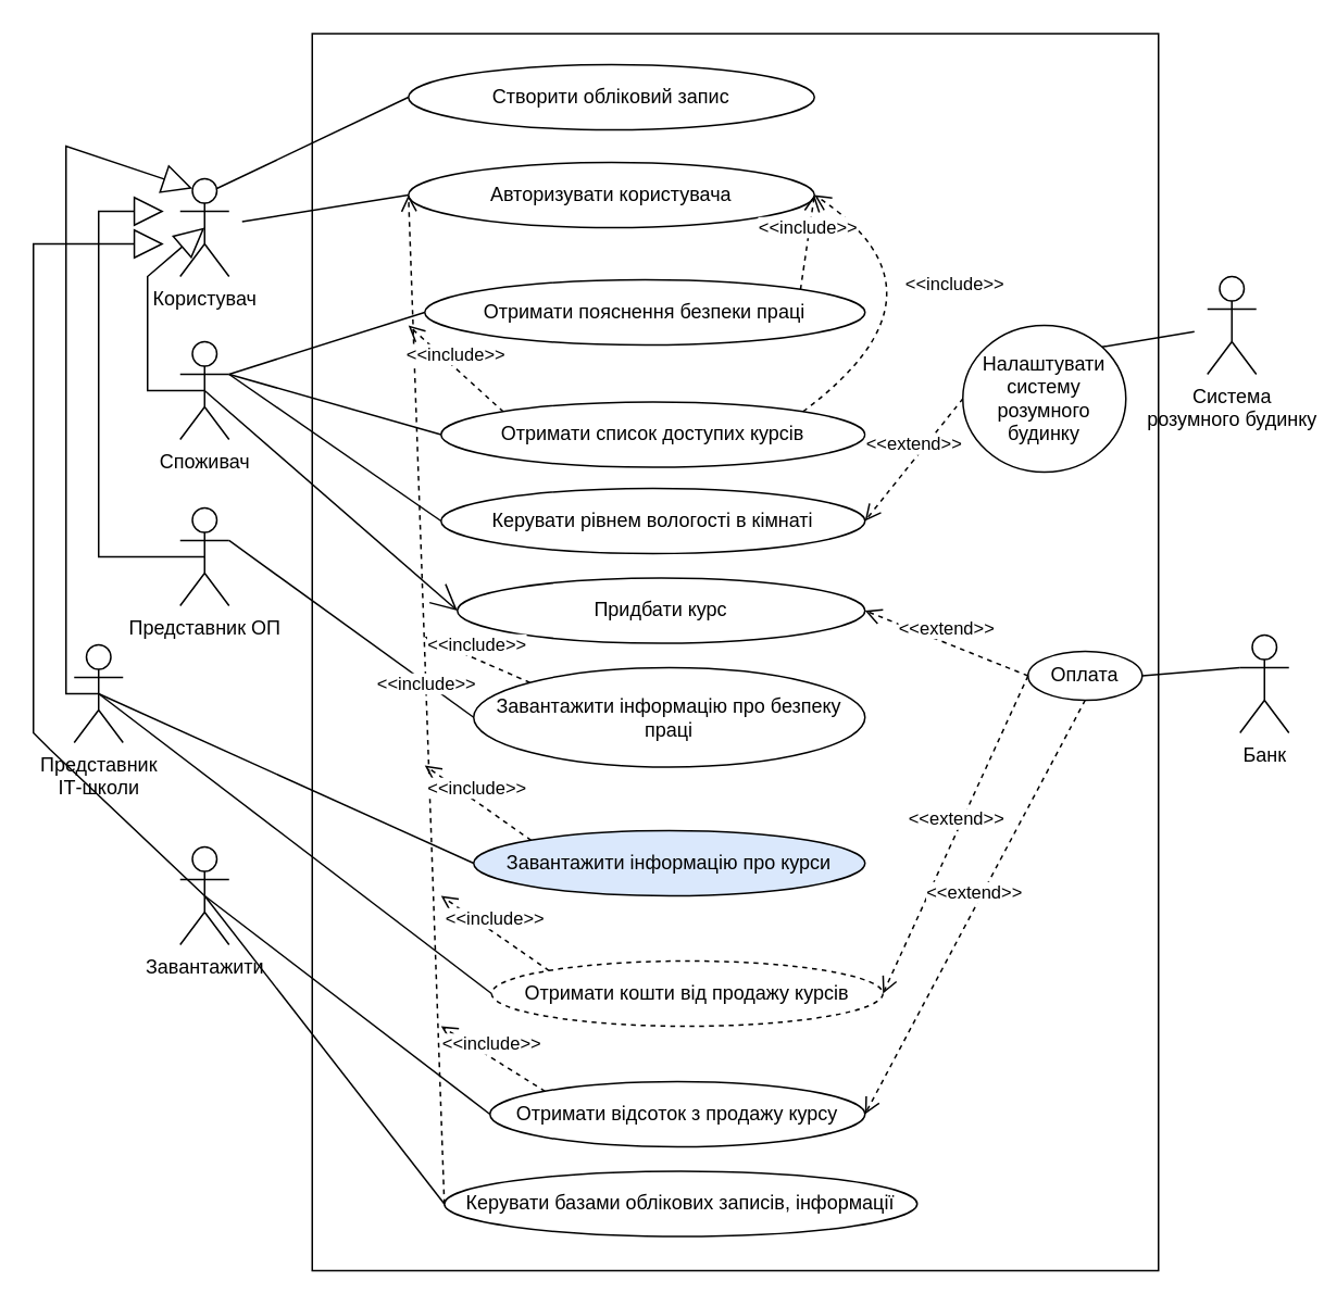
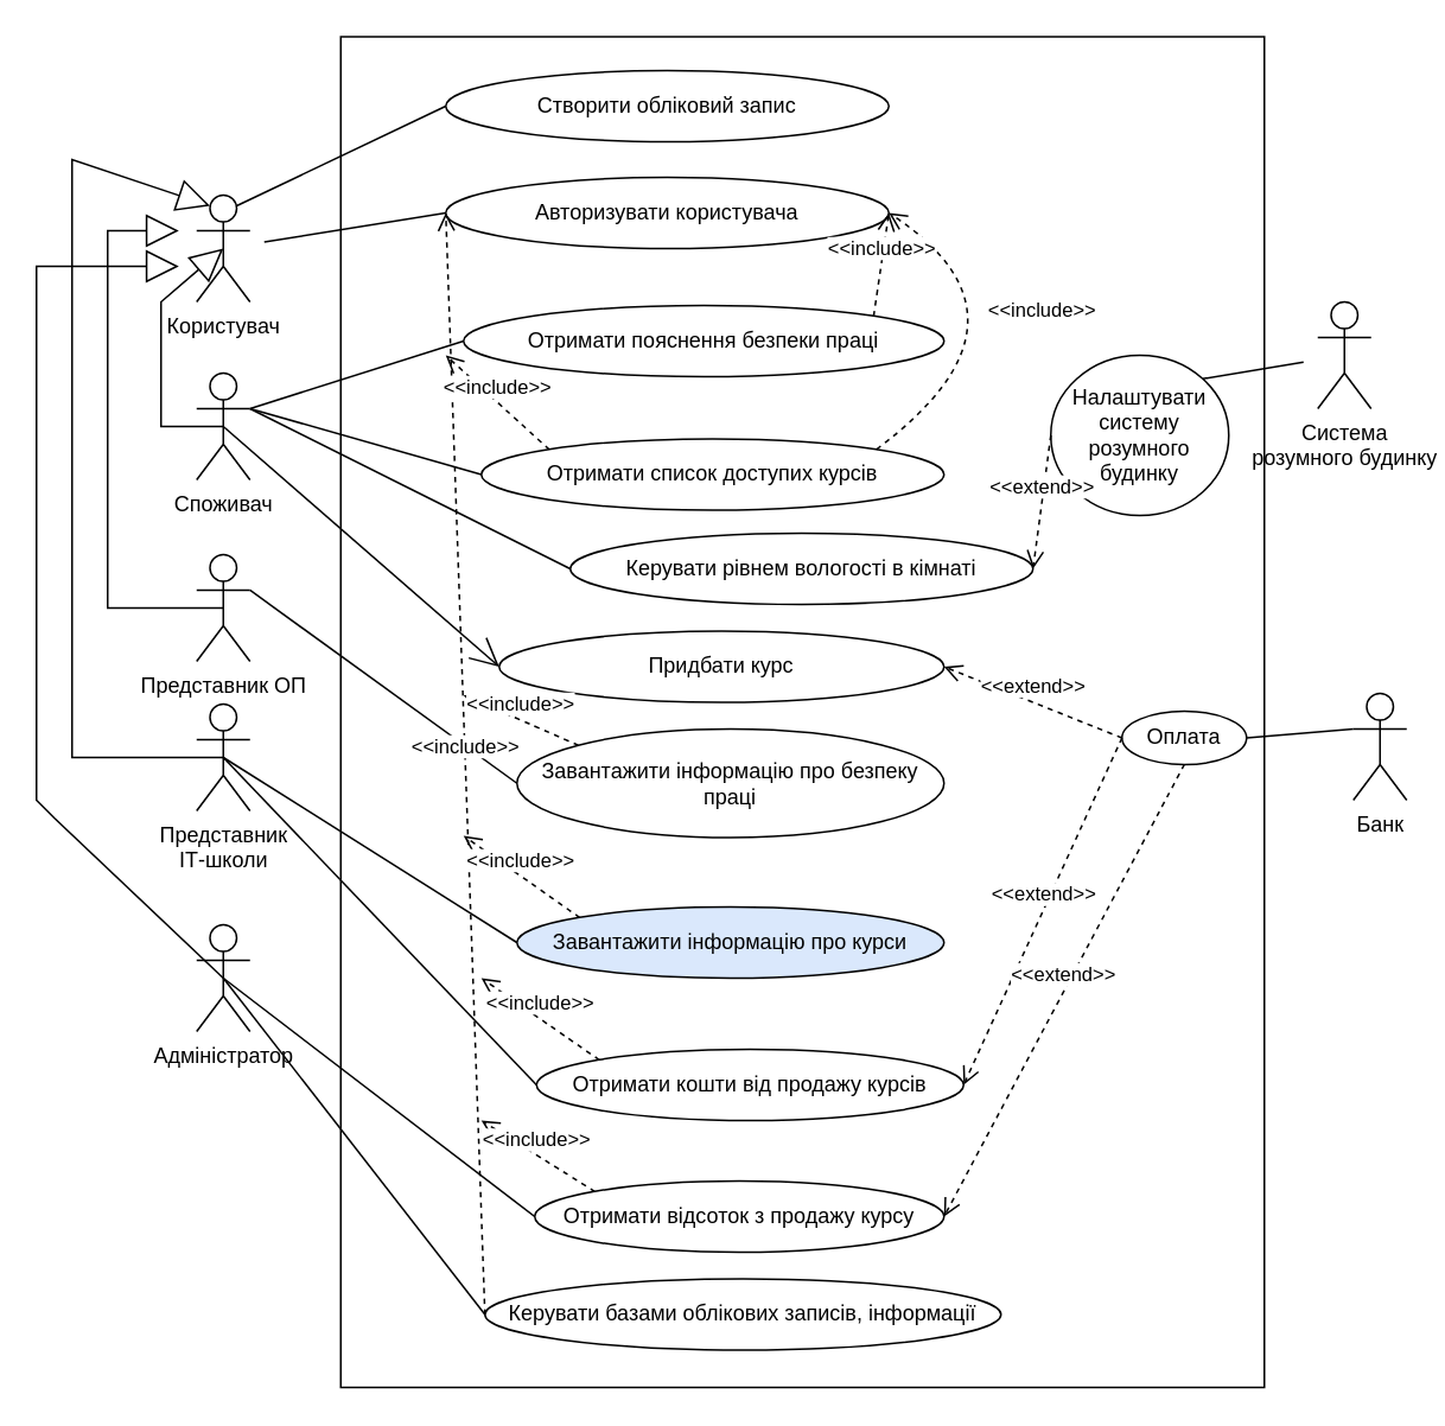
  <mxCell id="0" />
  <mxCell id="1" parent="0" />
  <mxCell id="2" value="" style="rounded=0;whiteSpace=wrap;html=1;hachureGap=4;" parent="1" vertex="1"><mxGeometry x="191" y="20" width="519" height="759" as="geometry" /></mxCell>
  <mxCell id="3" value="Створити обліковий запис" style="ellipse;whiteSpace=wrap;html=1;hachureGap=4;" parent="1" vertex="1"><mxGeometry x="250" y="39" width="249" height="40" as="geometry" /></mxCell>
  <mxCell id="4" value="Авторизувати користувача" style="ellipse;whiteSpace=wrap;html=1;hachureGap=4;" parent="1" vertex="1"><mxGeometry x="250" y="99" width="249" height="40" as="geometry" /></mxCell>
  <mxCell id="5" value="Отримати пояснення безпеки праці" style="ellipse;whiteSpace=wrap;html=1;hachureGap=4;" parent="1" vertex="1"><mxGeometry x="260" y="171" width="270" height="40" as="geometry" /></mxCell>
  <mxCell id="6" value="Завантажити інформацію про безпеку праці" style="ellipse;whiteSpace=wrap;html=1;hachureGap=4;" parent="1" vertex="1"><mxGeometry x="290" y="409" width="240" height="61" as="geometry" /></mxCell>
  <mxCell id="7" value="Отримати список доступих курсів" style="ellipse;whiteSpace=wrap;html=1;hachureGap=4;" parent="1" vertex="1"><mxGeometry x="270" y="246" width="260" height="40" as="geometry" /></mxCell>
- <mxCell id="8" value="Керувати рівнем вологості в кімнаті" style="ellipse;whiteSpace=wrap;html=1;hachureGap=4;" parent="1" vertex="1"><mxGeometry x="270" y="299" width="260" height="40" as="geometry" /></mxCell>
+ <mxCell id="8" value="Керувати рівнем вологості в кімнаті" style="ellipse;whiteSpace=wrap;html=1;hachureGap=4;" parent="1" vertex="1"><mxGeometry x="320" y="299" width="260" height="40" as="geometry" /></mxCell>
  <mxCell id="9" value="Придбати курс" style="ellipse;whiteSpace=wrap;html=1;hachureGap=4;" parent="1" vertex="1"><mxGeometry x="280" y="354" width="250" height="40" as="geometry" /></mxCell>
  <mxCell id="10" value="Отримати відсоток з продажу курсу" style="ellipse;whiteSpace=wrap;html=1;hachureGap=4;" parent="1" vertex="1"><mxGeometry x="300" y="663" width="230" height="40" as="geometry" /></mxCell>
  <mxCell id="11" value="Керувати базами облікових записів, інформації" style="ellipse;whiteSpace=wrap;html=1;hachureGap=4;" parent="1" vertex="1"><mxGeometry x="272" y="718" width="290" height="40" as="geometry" /></mxCell>
  <mxCell id="12" value="Завантажити інформацію про курси" style="ellipse;whiteSpace=wrap;html=1;hachureGap=4;fillColor=#dae8fc;" parent="1" vertex="1"><mxGeometry x="290" y="509" width="240" height="40" as="geometry" /></mxCell>
- <mxCell id="13" value="Отримати кошти від продажу курсів" style="ellipse;whiteSpace=wrap;html=1;hachureGap=4;dashed=1;" parent="1" vertex="1"><mxGeometry x="301" y="589" width="240" height="40" as="geometry" /></mxCell>
+ <mxCell id="13" value="Отримати кошти від продажу курсів" style="ellipse;whiteSpace=wrap;html=1;hachureGap=4;" parent="1" vertex="1"><mxGeometry x="301" y="589" width="240" height="40" as="geometry" /></mxCell>
  <mxCell id="14" value="Налаштувати систему розумного будинку" style="ellipse;whiteSpace=wrap;html=1;hachureGap=4;" parent="1" vertex="1"><mxGeometry x="590" y="199" width="100" height="90" as="geometry" /></mxCell>
  <mxCell id="15" value="Користувач" style="shape=umlActor;verticalLabelPosition=bottom;verticalAlign=top;html=1;outlineConnect=0;hachureGap=4;" parent="1" vertex="1"><mxGeometry x="110" y="109" width="30" height="60" as="geometry" /></mxCell>
  <mxCell id="16" value="" style="endArrow=none;html=1;rounded=0;startSize=14;endSize=14;sourcePerimeterSpacing=8;targetPerimeterSpacing=8;curved=1;exitX=0.75;exitY=0.1;exitDx=0;exitDy=0;exitPerimeter=0;entryX=0;entryY=0.5;entryDx=0;entryDy=0;" parent="1" source="15" target="3" edge="1"><mxGeometry width="50" height="50" relative="1" as="geometry"><mxPoint x="165" y="347" as="sourcePoint" /><mxPoint x="215" y="297" as="targetPoint" /></mxGeometry></mxCell>
  <mxCell id="17" value="" style="endArrow=none;html=1;rounded=0;startSize=14;endSize=14;sourcePerimeterSpacing=8;targetPerimeterSpacing=8;curved=1;entryX=0;entryY=0.5;entryDx=0;entryDy=0;" parent="1" source="15" target="4" edge="1"><mxGeometry width="50" height="50" relative="1" as="geometry"><mxPoint x="142.5" y="125" as="sourcePoint" /><mxPoint x="219" y="69" as="targetPoint" /></mxGeometry></mxCell>
  <mxCell id="18" value="Споживач" style="shape=umlActor;verticalLabelPosition=bottom;verticalAlign=top;html=1;outlineConnect=0;hachureGap=4;" parent="1" vertex="1"><mxGeometry x="110" y="209" width="30" height="60" as="geometry" /></mxCell>
  <mxCell id="19" value="" style="endArrow=none;html=1;rounded=0;startSize=14;endSize=14;sourcePerimeterSpacing=8;targetPerimeterSpacing=8;curved=1;entryX=0;entryY=0.5;entryDx=0;entryDy=0;exitX=1;exitY=0.333;exitDx=0;exitDy=0;exitPerimeter=0;" parent="1" source="18" target="5" edge="1"><mxGeometry width="50" height="50" relative="1" as="geometry"><mxPoint x="158" y="143.524" as="sourcePoint" /><mxPoint x="219" y="129" as="targetPoint" /></mxGeometry></mxCell>
  <mxCell id="20" value="" style="endArrow=none;html=1;rounded=0;startSize=14;endSize=14;sourcePerimeterSpacing=8;targetPerimeterSpacing=8;curved=1;entryX=0;entryY=0.5;entryDx=0;entryDy=0;exitX=1;exitY=0.333;exitDx=0;exitDy=0;exitPerimeter=0;" parent="1" source="18" target="7" edge="1"><mxGeometry width="50" height="50" relative="1" as="geometry"><mxPoint x="150" y="239" as="sourcePoint" /><mxPoint x="250" y="179" as="targetPoint" /></mxGeometry></mxCell>
  <mxCell id="21" value="" style="endArrow=none;html=1;rounded=0;startSize=14;endSize=14;sourcePerimeterSpacing=8;targetPerimeterSpacing=8;curved=1;entryX=0;entryY=0.5;entryDx=0;entryDy=0;" parent="1" target="8" edge="1"><mxGeometry width="50" height="50" relative="1" as="geometry"><mxPoint x="140" y="229" as="sourcePoint" /><mxPoint x="260" y="189" as="targetPoint" /></mxGeometry></mxCell>
  <mxCell id="22" value="" style="endArrow=open;html=1;rounded=0;startSize=14;endSize=14;sourcePerimeterSpacing=8;targetPerimeterSpacing=8;curved=1;entryX=0;entryY=0.5;entryDx=0;entryDy=0;exitX=0.5;exitY=0.5;exitDx=0;exitDy=0;exitPerimeter=0;" parent="1" source="18" target="9" edge="1"><mxGeometry width="50" height="50" relative="1" as="geometry"><mxPoint x="170" y="259" as="sourcePoint" /><mxPoint x="270" y="199" as="targetPoint" /></mxGeometry></mxCell>
  <mxCell id="23" value="Представник ОП" style="shape=umlActor;verticalLabelPosition=bottom;verticalAlign=top;html=1;outlineConnect=0;hachureGap=4;" parent="1" vertex="1"><mxGeometry x="110" y="311" width="30" height="60" as="geometry" /></mxCell>
  <mxCell id="24" value="" style="endArrow=none;html=1;rounded=0;startSize=14;endSize=14;sourcePerimeterSpacing=8;targetPerimeterSpacing=8;curved=1;entryX=0;entryY=0.5;entryDx=0;entryDy=0;exitX=1;exitY=0.333;exitDx=0;exitDy=0;exitPerimeter=0;" parent="1" source="23" target="6" edge="1"><mxGeometry width="50" height="50" relative="1" as="geometry"><mxPoint x="135" y="249" as="sourcePoint" /><mxPoint x="250" y="339" as="targetPoint" /></mxGeometry></mxCell>
  <mxCell id="25" value="" style="endArrow=none;html=1;rounded=0;startSize=14;endSize=14;sourcePerimeterSpacing=8;targetPerimeterSpacing=8;curved=1;entryX=0;entryY=0.5;entryDx=0;entryDy=0;exitX=0.5;exitY=0.5;exitDx=0;exitDy=0;exitPerimeter=0;" parent="1" source="26" target="12" edge="1"><mxGeometry width="50" height="50" relative="1" as="geometry"><mxPoint x="145" y="259" as="sourcePoint" /><mxPoint x="260" y="349" as="targetPoint" /></mxGeometry></mxCell>
- <mxCell id="26" value="Представник &lt;br&gt;ІТ-школи" style="shape=umlActor;verticalLabelPosition=bottom;verticalAlign=top;html=1;outlineConnect=0;hachureGap=4;" parent="1" vertex="1"><mxGeometry x="45" y="395" width="30" height="60" as="geometry" /></mxCell>
+ <mxCell id="26" value="Представник &lt;br&gt;ІТ-школи" style="shape=umlActor;verticalLabelPosition=bottom;verticalAlign=top;html=1;outlineConnect=0;hachureGap=4;" parent="1" vertex="1"><mxGeometry x="110" y="395" width="30" height="60" as="geometry" /></mxCell>
  <mxCell id="27" value="" style="endArrow=none;html=1;rounded=0;startSize=14;endSize=14;sourcePerimeterSpacing=8;targetPerimeterSpacing=8;curved=1;entryX=0;entryY=0.5;entryDx=0;entryDy=0;exitX=0.5;exitY=0.5;exitDx=0;exitDy=0;exitPerimeter=0;" parent="1" source="26" target="13" edge="1"><mxGeometry width="50" height="50" relative="1" as="geometry"><mxPoint x="135" y="435" as="sourcePoint" /><mxPoint x="250" y="439" as="targetPoint" /></mxGeometry></mxCell>
- <mxCell id="28" value="Завантажити" style="shape=umlActor;verticalLabelPosition=bottom;verticalAlign=top;html=1;outlineConnect=0;hachureGap=4;" parent="1" vertex="1"><mxGeometry x="110" y="519" width="30" height="60" as="geometry" /></mxCell>
+ <mxCell id="28" value="Адміністратор" style="shape=umlActor;verticalLabelPosition=bottom;verticalAlign=top;html=1;outlineConnect=0;hachureGap=4;" parent="1" vertex="1"><mxGeometry x="110" y="519" width="30" height="60" as="geometry" /></mxCell>
  <mxCell id="29" value="" style="endArrow=none;html=1;rounded=0;startSize=14;endSize=14;sourcePerimeterSpacing=8;targetPerimeterSpacing=8;curved=1;entryX=0;entryY=0.5;entryDx=0;entryDy=0;exitX=0.5;exitY=0.5;exitDx=0;exitDy=0;exitPerimeter=0;" parent="1" source="28" target="10" edge="1"><mxGeometry width="50" height="50" relative="1" as="geometry"><mxPoint x="135" y="435" as="sourcePoint" /><mxPoint x="250" y="489" as="targetPoint" /></mxGeometry></mxCell>
  <mxCell id="30" value="" style="endArrow=none;html=1;rounded=0;startSize=14;endSize=14;sourcePerimeterSpacing=8;targetPerimeterSpacing=8;curved=1;entryX=0;entryY=0.5;entryDx=0;entryDy=0;exitX=0.5;exitY=0.5;exitDx=0;exitDy=0;exitPerimeter=0;" parent="1" source="28" target="11" edge="1"><mxGeometry width="50" height="50" relative="1" as="geometry"><mxPoint x="135" y="559" as="sourcePoint" /><mxPoint x="250" y="549" as="targetPoint" /></mxGeometry></mxCell>
  <mxCell id="31" value="Система &lt;br&gt;розумного будинку" style="shape=umlActor;verticalLabelPosition=bottom;verticalAlign=top;html=1;outlineConnect=0;hachureGap=4;" parent="1" vertex="1"><mxGeometry x="740" y="169" width="30" height="60" as="geometry" /></mxCell>
  <mxCell id="32" value="Банк" style="shape=umlActor;verticalLabelPosition=bottom;verticalAlign=top;html=1;outlineConnect=0;hachureGap=4;" parent="1" vertex="1"><mxGeometry x="760" y="389" width="30" height="60" as="geometry" /></mxCell>
  <mxCell id="33" value="Оплата" style="ellipse;whiteSpace=wrap;html=1;hachureGap=4;" parent="1" vertex="1"><mxGeometry x="630" y="399" width="70" height="30" as="geometry" /></mxCell>
  <mxCell id="34" value="" style="endArrow=none;html=1;rounded=0;startSize=14;endSize=14;sourcePerimeterSpacing=8;targetPerimeterSpacing=8;curved=1;exitX=1;exitY=0;exitDx=0;exitDy=0;" parent="1" source="14" target="31" edge="1"><mxGeometry width="50" height="50" relative="1" as="geometry"><mxPoint x="150" y="239" as="sourcePoint" /><mxPoint x="250" y="284" as="targetPoint" /></mxGeometry></mxCell>
  <mxCell id="35" value="" style="endArrow=none;html=1;rounded=0;startSize=14;endSize=14;sourcePerimeterSpacing=8;targetPerimeterSpacing=8;curved=1;exitX=1;exitY=0.5;exitDx=0;exitDy=0;entryX=0;entryY=0.333;entryDx=0;entryDy=0;entryPerimeter=0;" parent="1" source="33" target="32" edge="1"><mxGeometry width="50" height="50" relative="1" as="geometry"><mxPoint x="666.537" y="300.467" as="sourcePoint" /><mxPoint x="742" y="230.366" as="targetPoint" /></mxGeometry></mxCell>
  <mxCell id="36" value="&amp;lt;&amp;lt;extend&amp;gt;&amp;gt;" style="html=1;verticalAlign=bottom;endArrow=open;dashed=1;endSize=8;rounded=0;sourcePerimeterSpacing=8;targetPerimeterSpacing=8;curved=1;exitX=0;exitY=0.5;exitDx=0;exitDy=0;entryX=1;entryY=0.5;entryDx=0;entryDy=0;" parent="1" source="33" target="9" edge="1"><mxGeometry relative="1" as="geometry"><mxPoint x="430" y="379" as="sourcePoint" /><mxPoint x="350" y="379" as="targetPoint" /></mxGeometry></mxCell>
  <mxCell id="37" value="&amp;lt;&amp;lt;extend&amp;gt;&amp;gt;" style="html=1;verticalAlign=bottom;endArrow=open;dashed=1;endSize=8;rounded=0;sourcePerimeterSpacing=8;targetPerimeterSpacing=8;curved=1;exitX=0;exitY=0.5;exitDx=0;exitDy=0;entryX=1;entryY=0.5;entryDx=0;entryDy=0;" parent="1" source="33" target="13" edge="1"><mxGeometry relative="1" as="geometry"><mxPoint x="590" y="434" as="sourcePoint" /><mxPoint x="540" y="339" as="targetPoint" /></mxGeometry></mxCell>
  <mxCell id="38" value="&amp;lt;&amp;lt;extend&amp;gt;&amp;gt;" style="html=1;verticalAlign=bottom;endArrow=open;dashed=1;endSize=8;rounded=0;sourcePerimeterSpacing=8;targetPerimeterSpacing=8;curved=1;exitX=0.5;exitY=1;exitDx=0;exitDy=0;entryX=1;entryY=0.5;entryDx=0;entryDy=0;" parent="1" source="33" target="10" edge="1"><mxGeometry relative="1" as="geometry"><mxPoint x="600" y="444" as="sourcePoint" /><mxPoint x="550" y="349" as="targetPoint" /></mxGeometry></mxCell>
  <mxCell id="39" value="&amp;lt;&amp;lt;extend&amp;gt;&amp;gt;" style="html=1;verticalAlign=bottom;endArrow=open;dashed=1;endSize=8;rounded=0;sourcePerimeterSpacing=8;targetPerimeterSpacing=8;curved=1;exitX=0;exitY=0.5;exitDx=0;exitDy=0;entryX=1;entryY=0.5;entryDx=0;entryDy=0;" parent="1" source="14" target="8" edge="1"><mxGeometry relative="1" as="geometry"><mxPoint x="610" y="454" as="sourcePoint" /><mxPoint x="560" y="359" as="targetPoint" /></mxGeometry></mxCell>
  <mxCell id="40" value="&amp;lt;&amp;lt;include&amp;gt;&amp;gt;" style="html=1;verticalAlign=bottom;endArrow=open;dashed=1;endSize=8;rounded=0;sourcePerimeterSpacing=8;targetPerimeterSpacing=8;curved=1;exitX=0;exitY=0.5;exitDx=0;exitDy=0;entryX=0;entryY=0.5;entryDx=0;entryDy=0;" parent="1" source="11" target="4" edge="1"><mxGeometry relative="1" as="geometry"><mxPoint x="272" y="599" as="sourcePoint" /><mxPoint x="137" y="709" as="targetPoint" /></mxGeometry></mxCell>
  <mxCell id="41" value="&amp;lt;&amp;lt;include&amp;gt;&amp;gt;" style="html=1;verticalAlign=bottom;endArrow=open;dashed=1;endSize=8;rounded=0;sourcePerimeterSpacing=8;targetPerimeterSpacing=8;curved=1;exitX=0;exitY=0;exitDx=0;exitDy=0;" parent="1" source="10" edge="1"><mxGeometry relative="1" as="geometry"><mxPoint x="300" y="539" as="sourcePoint" /><mxPoint x="270" y="629" as="targetPoint" /></mxGeometry></mxCell>
  <mxCell id="42" value="&amp;lt;&amp;lt;include&amp;gt;&amp;gt;" style="html=1;verticalAlign=bottom;endArrow=open;dashed=1;endSize=8;rounded=0;sourcePerimeterSpacing=8;targetPerimeterSpacing=8;curved=1;exitX=0;exitY=0;exitDx=0;exitDy=0;" parent="1" source="13" edge="1"><mxGeometry relative="1" as="geometry"><mxPoint x="292" y="612" as="sourcePoint" /><mxPoint x="270" y="549" as="targetPoint" /></mxGeometry></mxCell>
  <mxCell id="43" value="&amp;lt;&amp;lt;include&amp;gt;&amp;gt;" style="html=1;verticalAlign=bottom;endArrow=open;dashed=1;endSize=8;rounded=0;sourcePerimeterSpacing=8;targetPerimeterSpacing=8;curved=1;exitX=0;exitY=0;exitDx=0;exitDy=0;" parent="1" source="12" edge="1"><mxGeometry relative="1" as="geometry"><mxPoint x="335.147" y="474.858" as="sourcePoint" /><mxPoint x="260" y="469" as="targetPoint" /></mxGeometry></mxCell>
  <mxCell id="44" value="&amp;lt;&amp;lt;include&amp;gt;&amp;gt;" style="html=1;verticalAlign=bottom;endArrow=open;dashed=1;endSize=8;rounded=0;sourcePerimeterSpacing=8;targetPerimeterSpacing=8;curved=1;exitX=0;exitY=0;exitDx=0;exitDy=0;" parent="1" source="6" edge="1"><mxGeometry relative="1" as="geometry"><mxPoint x="335.147" y="435.858" as="sourcePoint" /><mxPoint x="260" y="390" as="targetPoint" /></mxGeometry></mxCell>
  <mxCell id="45" value="&amp;lt;&amp;lt;include&amp;gt;&amp;gt;" style="html=1;verticalAlign=bottom;endArrow=open;dashed=1;endSize=8;rounded=0;sourcePerimeterSpacing=8;targetPerimeterSpacing=8;curved=1;exitX=0;exitY=0;exitDx=0;exitDy=0;" parent="1" source="7" edge="1"><mxGeometry relative="1" as="geometry"><mxPoint x="345.147" y="534.858" as="sourcePoint" /><mxPoint x="250" y="199" as="targetPoint" /></mxGeometry></mxCell>
  <mxCell id="46" value="&amp;lt;&amp;lt;include&amp;gt;&amp;gt;" style="html=1;verticalAlign=bottom;endArrow=open;dashed=1;endSize=8;rounded=0;sourcePerimeterSpacing=8;targetPerimeterSpacing=8;curved=1;exitX=1;exitY=0;exitDx=0;exitDy=0;entryX=1;entryY=0.5;entryDx=0;entryDy=0;" parent="1" source="7" target="4" edge="1"><mxGeometry relative="1" as="geometry"><mxPoint x="355.147" y="544.858" as="sourcePoint" /><mxPoint x="290" y="499" as="targetPoint" /><Array as="points"><mxPoint x="590" y="179" /></Array></mxGeometry></mxCell>
  <mxCell id="47" value="&amp;lt;&amp;lt;include&amp;gt;&amp;gt;" style="html=1;verticalAlign=bottom;endArrow=open;dashed=1;endSize=8;rounded=0;sourcePerimeterSpacing=8;targetPerimeterSpacing=8;curved=1;exitX=1;exitY=0;exitDx=0;exitDy=0;entryX=1;entryY=0.5;entryDx=0;entryDy=0;" parent="1" source="5" target="4" edge="1"><mxGeometry relative="1" as="geometry"><mxPoint x="365.147" y="554.858" as="sourcePoint" /><mxPoint x="300" y="509" as="targetPoint" /></mxGeometry></mxCell>
  <mxCell id="48" value="" style="endArrow=block;endSize=16;endFill=0;html=1;rounded=0;exitX=0.5;exitY=0.5;exitDx=0;exitDy=0;exitPerimeter=0;entryX=0.5;entryY=0.5;entryDx=0;entryDy=0;entryPerimeter=0;" edge="1" parent="1" source="18" target="15"><mxGeometry width="160" relative="1" as="geometry"><mxPoint x="-60" y="238.71" as="sourcePoint" /><mxPoint x="100" y="238.71" as="targetPoint" /><Array as="points"><mxPoint x="90" y="239" /><mxPoint x="90" y="209" /><mxPoint x="90" y="179" /><mxPoint x="90" y="169" /></Array></mxGeometry></mxCell>
  <mxCell id="49" value="" style="endArrow=block;endSize=16;endFill=0;html=1;rounded=0;exitX=0.5;exitY=0.5;exitDx=0;exitDy=0;exitPerimeter=0;" edge="1" parent="1" source="23"><mxGeometry width="160" relative="1" as="geometry"><mxPoint x="5" y="339" as="sourcePoint" /><mxPoint x="100" y="129" as="targetPoint" /><Array as="points"><mxPoint x="60" y="341" /><mxPoint x="60" y="269" /><mxPoint x="60" y="129" /></Array></mxGeometry></mxCell>
  <mxCell id="50" value="" style="endArrow=block;endSize=16;endFill=0;html=1;rounded=0;exitX=0.5;exitY=0.5;exitDx=0;exitDy=0;exitPerimeter=0;entryX=0.25;entryY=0.1;entryDx=0;entryDy=0;entryPerimeter=0;" edge="1" parent="1" source="26" target="15"><mxGeometry width="160" relative="1" as="geometry"><mxPoint x="35" y="389" as="sourcePoint" /><mxPoint x="-20" y="189" as="targetPoint" /><Array as="points"><mxPoint x="40" y="425" /><mxPoint x="40" y="89" /></Array></mxGeometry></mxCell>
  <mxCell id="51" value="" style="endArrow=block;endSize=16;endFill=0;html=1;rounded=0;exitX=0.5;exitY=0.5;exitDx=0;exitDy=0;exitPerimeter=0;" edge="1" parent="1" source="28"><mxGeometry width="160" relative="1" as="geometry"><mxPoint x="5" y="419" as="sourcePoint" /><mxPoint x="100" y="149" as="targetPoint" /><Array as="points"><mxPoint x="30" y="459" /><mxPoint y="449" x="20" /><mxPoint y="419" x="20" /><mxPoint y="149" x="20" /></Array></mxGeometry></mxCell>
